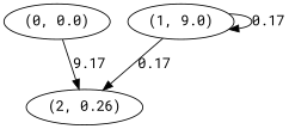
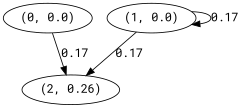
  digraph {
    fontname="Roboto Mono"
    node [fontname="Roboto Mono"]
    edge [fontname="Roboto Mono"]
    n1 [label="(0, 0.0)"]
    n2 [label="(2, 0.26)"]
-   n3 [label="(1, 9.0)"]
-   n1 -> n2 [label=9.17]
+   n3 [label="(1, 0.0)"]
+   n1 -> n2 [label=0.17]
    n3 -> n2 [label=0.17]
    n3 -> n3 [label=0.17]
  }
